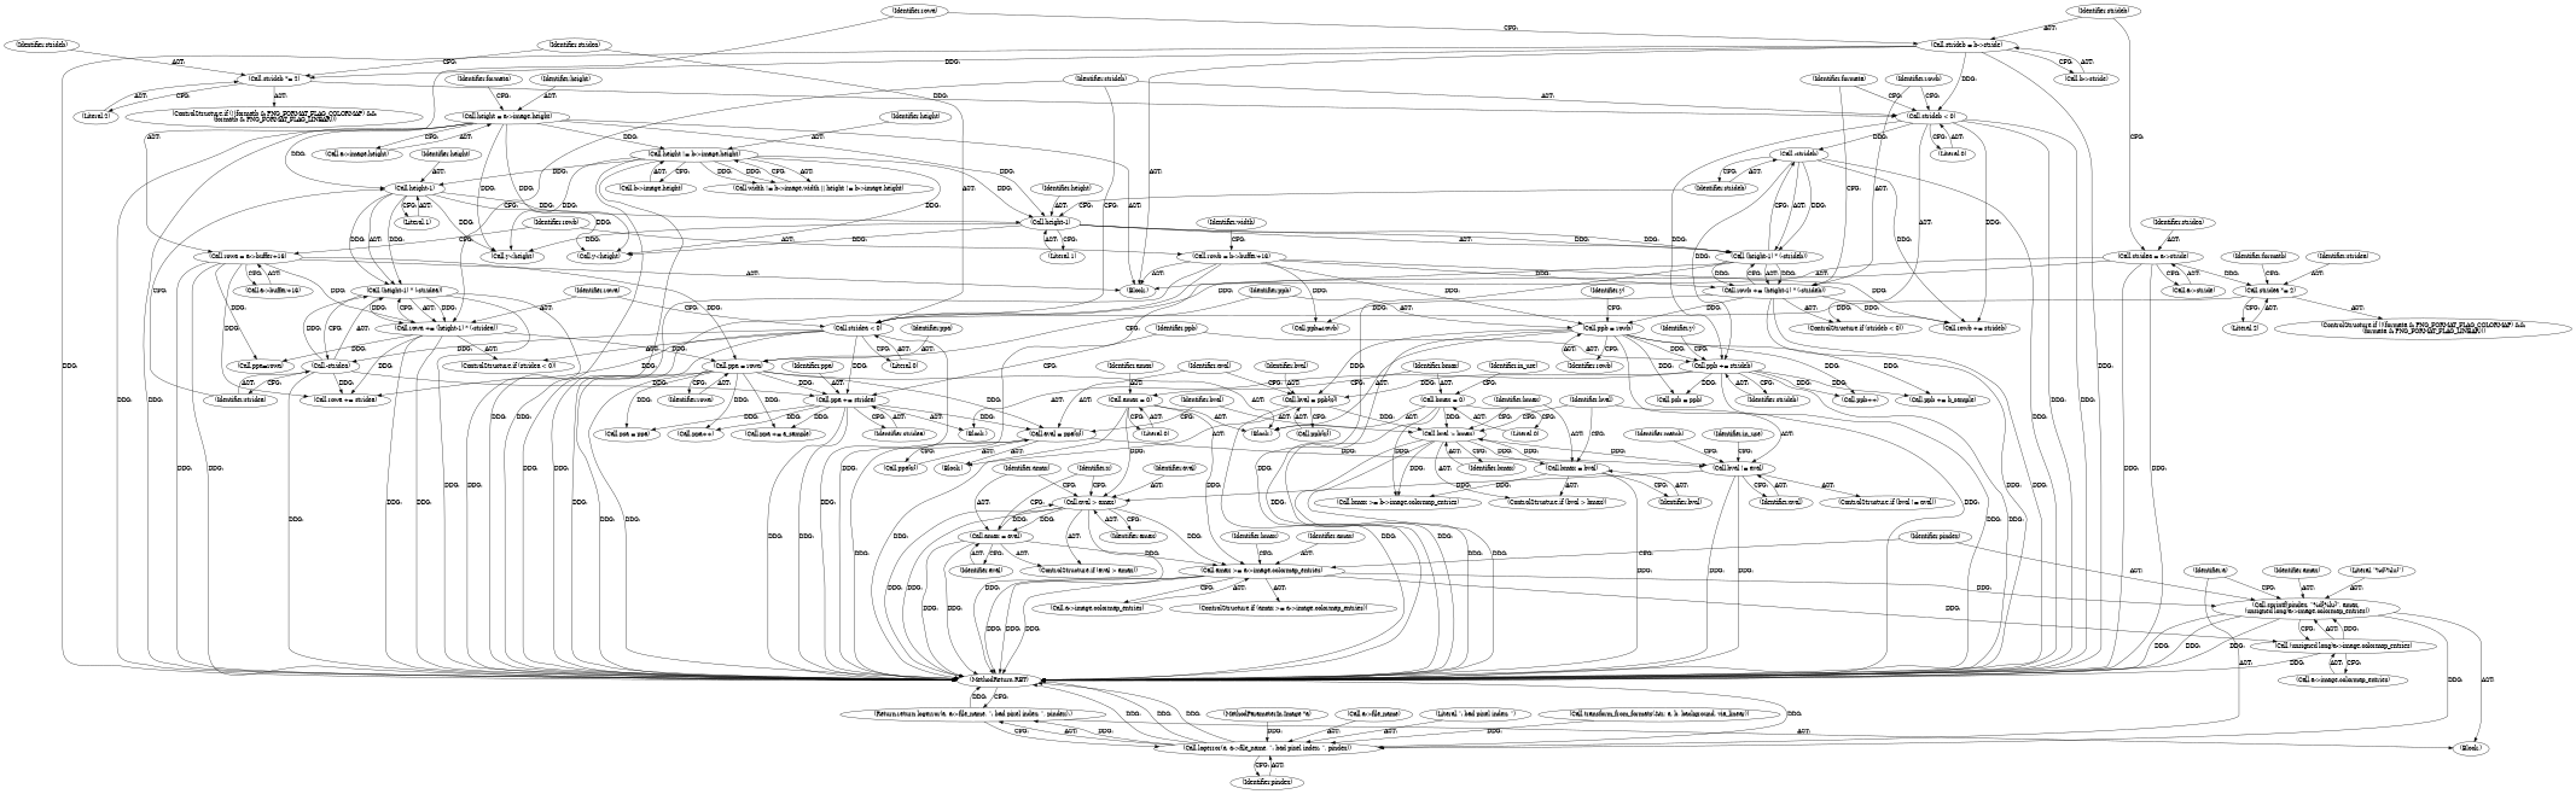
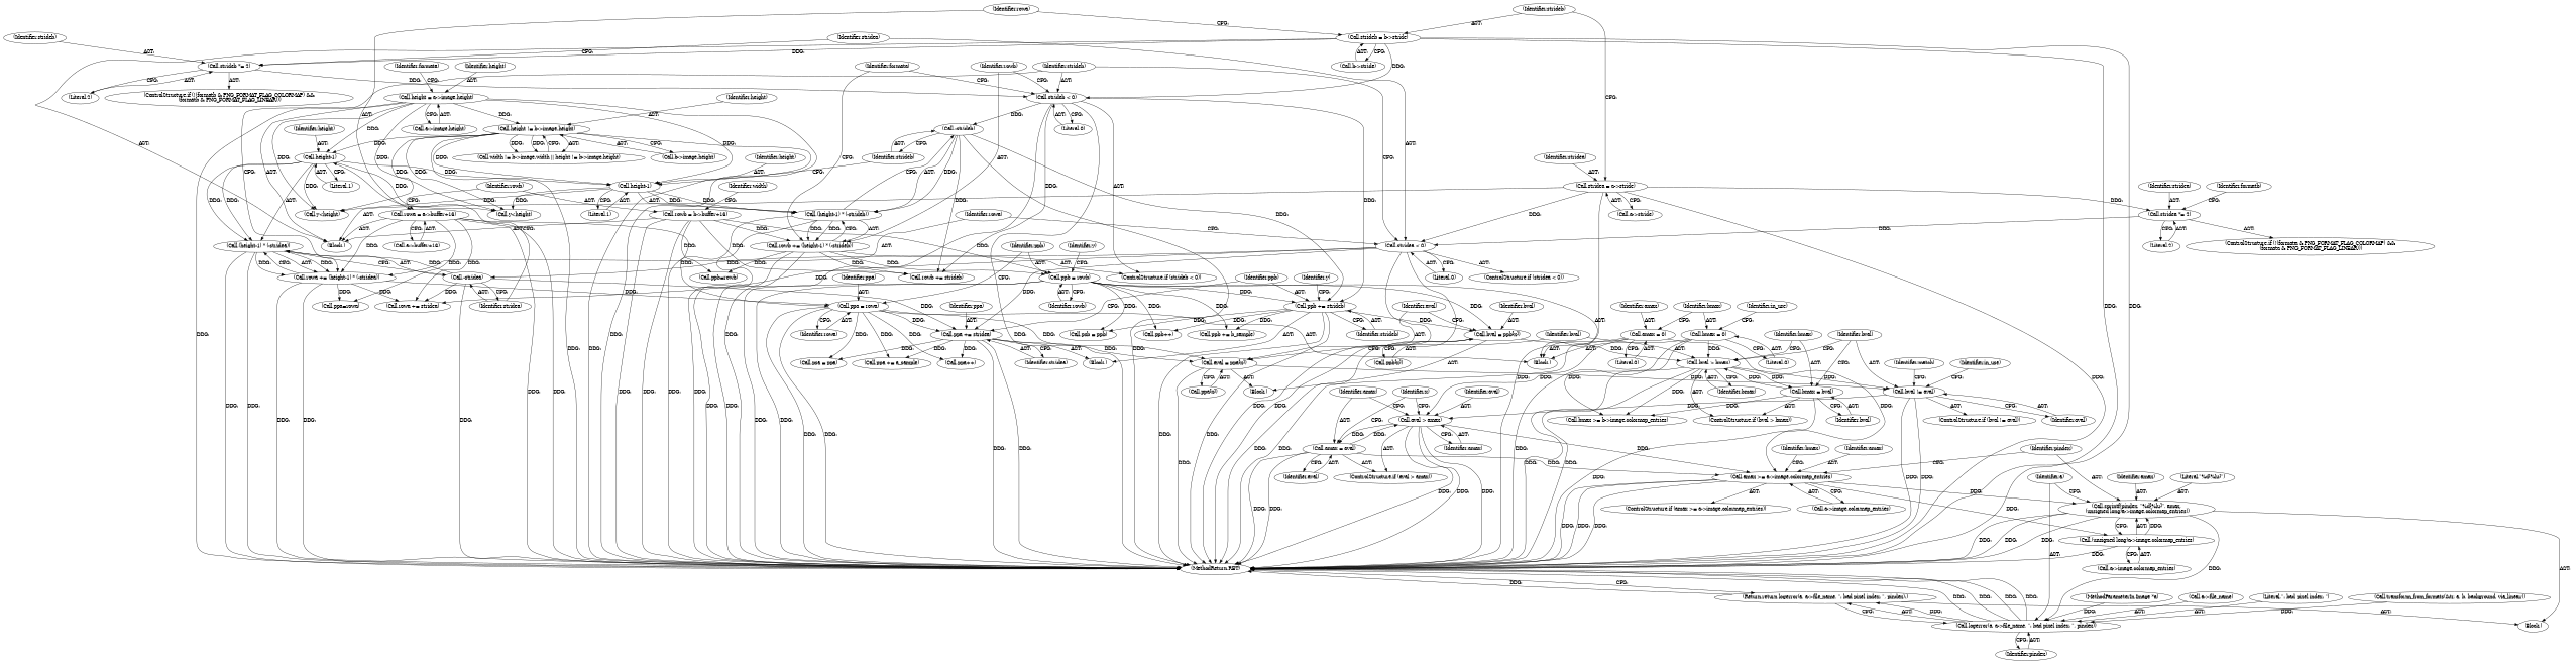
  digraph {
    n1 [label="(Call,sprintf(pindex, \"%d[%lu]\", amax,\n (unsigned long)a->image.colormap_entries))"]
    n2 [label="(Call,(unsigned long)a->image.colormap_entries)"]
    n3 [label="(Call,logerror(a, a->file_name, \": bad pixel index: \", pindex))"]
    n4 [label="(Block,)"]
    n5 [label="(MethodReturn,RET)"]
    n6 [label="(Call,a->image.colormap_entries)"]
    n7 [label="(Return,return logerror(a, a->file_name, \": bad pixel index: \", pindex);)"]
    n8 [label="(Identifier,pindex)"]
    n9 [label="(Call,amax >= a->image.colormap_entries)"]
    n10 [label="(ControlStructure,if (amax >= a->image.colormap_entries))"]
    n11 [label="(Call,a->image.colormap_entries)"]
    n12 [label="(Call,amax = 0)"]
    n13 [label="(Call,aval > amax)"]
    n14 [label="(Block,)"]
    n15 [label="(Literal,0)"]
    n16 [label="(Call,amax = aval)"]
    n17 [label="(Identifier,amax)"]
    n18 [label="(ControlStructure,if (aval > amax))"]
    n19 [label="(Identifier,aval)"]
    n20 [label="(Call,bval != aval)"]
    n21 [label="(ControlStructure,if (bval != aval))"]
    n22 [label="(Identifier,aval)"]
    n23 [label="(Call,bval > bmax)"]
    n24 [label="(Call,bmax = bval)"]
    n25 [label="(Identifier,bmax)"]
    n26 [label="(ControlStructure,if (bval > bmax))"]
    n27 [label="(Call,bmax >= b->image.colormap_entries)"]
    n28 [label="(Identifier,bval)"]
    n29 [label="(Call,bval = ppb[x])"]
    n30 [label="(Block,)"]
    n31 [label="(Call,ppb[x])"]
    n32 [label="(Call,ppb += strideb)"]
    n33 [label="(Call,psb = ppb)"]
    n34 [label="(Call,ppb++)"]
    n35 [label="(Call,ppb += b_sample)"]
    n36 [label="(Block,)"]
    n37 [label="(Identifier,strideb)"]
    n38 [label="(Call,strideb < 0)"]
    n39 [label="(Call,-strideb)"]
    n40 [label="(ControlStructure,if (strideb < 0))"]
    n41 [label="(Call,rowb += strideb)"]
    n42 [label="(Literal,0)"]
    n43 [label="(Call,(height-1) * (-strideb))"]
    n44 [label="(Identifier,strideb)"]
    n45 [label="(Call,strideb = b->stride)"]
    n46 [label="(Call,strideb *= 2)"]
    n47 [label="(Block,)"]
    n48 [label="(Call,b->stride)"]
    n49 [label="(Literal,2)"]
    n50 [label="(ControlStructure,if (!(formatb & PNG_FORMAT_FLAG_COLORMAP) &&\n (formatb & PNG_FORMAT_FLAG_LINEAR)))"]
    n51 [label="(Call,rowb += (height-1) * (-strideb))"]
    n52 [label="(Call,height-1)"]
    n53 [label="(Call,ppb = rowb)"]
    n54 [label="(Identifier,rowb)"]
    n55 [label="(Call,rowb = b->buffer+16)"]
    n56 [label="(Call,ppb=rowb)"]
    n57 [label="(Literal,1)"]
    n58 [label="(Call,y<height)"]
    n59 [label="(Call,y<height)"]
    n60 [label="(Call,height-1)"]
    n61 [label="(Call,(height-1) * (-stridea))"]
    n62 [label="(Literal,1)"]
    n63 [label="(Call,-stridea)"]
    n64 [label="(Call,rowa += (height-1) * (-stridea))"]
    n65 [label="(Call,height != b->image.height)"]
    n66 [label="(Call,width != b->image.width || height != b->image.height)"]
    n67 [label="(Call,b->image.height)"]
    n68 [label="(Call,height = a->image.height)"]
    n69 [label="(Call,a->image.height)"]
    n70 [label="(Call,bmax = 0)"]
    n71 [label="(Literal,0)"]
    n72 [label="(Call,aval = ppa[x])"]
    n73 [label="(Call,ppa[x])"]
    n74 [label="(Call,ppa += stridea)"]
    n75 [label="(Call,ppa++)"]
    n76 [label="(Call,ppa += a_sample)"]
    n77 [label="(Identifier,stridea)"]
    n78 [label="(Call,psa = ppa)"]
    n79 [label="(Call,stridea < 0)"]
    n80 [label="(Call,rowa += stridea)"]
    n81 [label="(Literal,0)"]
    n82 [label="(ControlStructure,if (stridea < 0))"]
    n83 [label="(Identifier,stridea)"]
    n84 [label="(Call,stridea *= 2)"]
    n85 [label="(Literal,2)"]
    n86 [label="(ControlStructure,if (!(formata & PNG_FORMAT_FLAG_COLORMAP) &&\n (formata & PNG_FORMAT_FLAG_LINEAR)))"]
    n87 [label="(Call,stridea = a->stride)"]
    n88 [label="(Call,a->stride)"]
    n89 [label="(Call,ppa = rowa)"]
    n90 [label="(Identifier,rowa)"]
    n91 [label="(Call,rowa = a->buffer+16)"]
    n92 [label="(Call,ppa=rowa)"]
    n93 [label="(Call,a->buffer+16)"]
    n94 [label="(Identifier,rowa)"]
    n95 [label="(Identifier,aval)"]
    n96 [label="(Identifier,bval)"]
    n97 [label="(Identifier,bmax)"]
    n98 [label="(Identifier,stridea)"]
    n99 [label="(Identifier,a)"]
    n100 [label="(Identifier,y)"]
    n101 [label="(Identifier,pindex)"]
    n102 [label="(Identifier,bval)"]
    n103 [label="(Identifier,height)"]
    n104 [label="(Identifier,aval)"]
    n105 [label="(Identifier,width)"]
    n106 [label="(Identifier,height)"]
    n107 [label="(Identifier,in_use)"]
    n108 [label="(Identifier,formatb)"]
    n109 [label="(Identifier,ppb)"]
    n110 [label="(Identifier,height)"]
    n111 [label="(Identifier,amax)"]
    n112 [label="(Identifier,bval)"]
    n113 [label="(Identifier,rowa)"]
    n114 [label="(Identifier,formata)"]
    n115 [label="(MethodParameterIn,Image *a)"]
    n116 [label="(Identifier,ppa)"]
    n117 [label="(Identifier,bmax)"]
    n118 [label="(Identifier,strideb)"]
    n119 [label="(Identifier,ppa)"]
    n120 [label="(Call,a->file_name)"]
    n121 [label="(Identifier,y)"]
    n122 [label="(Identifier,strideb)"]
    n123 [label="(Identifier,amax)"]
    n124 [label="(Identifier,formata)"]
    n125 [label="(Identifier,x)"]
    n126 [label="(Identifier,stridea)"]
    n127 [label="(Identifier,strideb)"]
    n128 [label="(Identifier,match)"]
    n129 [label="(Literal,\": bad pixel index: \")"]
    n130 [label="(Identifier,stridea)"]
    n131 [label="(Identifier,rowb)"]
    n132 [label="(Call,transform_from_formats(&tr, a, b, background, via_linear))"]
    n133 [label="(Identifier,in_use)"]
    n134 [label="(Identifier,amax)"]
    n135 [label="(Identifier,height)"]
    n136 [label="(Identifier,bmax)"]
    n137 [label="(Literal,\"%d[%lu]\")"]
    n138 [label="(Identifier,ppb)"]
    n139 [label="(Identifier,rowb)"]
    n140 [label="(Identifier,amax)"]
    n1 -> n2 [label="CFG: "]
    n1 -> n3 [label="DDG: "]
    n1 -> n4 [label="AST: "]
    n1 -> n5 [label="DDG: "]
    n1 -> n5 [label="DDG: "]
    n1 -> n5 [label="DDG: "]
    n2 -> n1 [label="AST: "]
    n2 -> n1 [label="DDG: "]
    n2 -> n5 [label="DDG: "]
    n2 -> n6 [label="CFG: "]
    n3 -> n5 [label="DDG: "]
    n3 -> n5 [label="DDG: "]
    n3 -> n5 [label="DDG: "]
    n3 -> n5 [label="DDG: "]
    n3 -> n7 [label="AST: "]
    n3 -> n7 [label="DDG: "]
    n3 -> n8 [label="CFG: "]
    n5 -> n7 [label="CFG: "]
    n6 -> n2 [label="AST: "]
    n7 -> n3 [label="CFG: "]
    n7 -> n4 [label="AST: "]
    n7 -> n5 [label="DDG: "]
    n8 -> n3 [label="AST: "]
    n9 -> n1 [label="DDG: "]
    n9 -> n2 [label="DDG: "]
    n9 -> n5 [label="DDG: "]
    n9 -> n5 [label="DDG: "]
    n9 -> n5 [label="DDG: "]
    n9 -> n10 [label="AST: "]
    n9 -> n11 [label="CFG: "]
    n11 -> n9 [label="AST: "]
    n12 -> n5 [label="DDG: "]
    n12 -> n9 [label="DDG: "]
    n12 -> n13 [label="DDG: "]
    n12 -> n14 [label="AST: "]
    n12 -> n15 [label="CFG: "]
    n13 -> n5 [label="DDG: "]
    n13 -> n5 [label="DDG: "]
    n13 -> n5 [label="DDG: "]
    n13 -> n9 [label="DDG: "]
    n13 -> n16 [label="DDG: "]
    n13 -> n17 [label="CFG: "]
    n13 -> n18 [label="AST: "]
    n15 -> n12 [label="AST: "]
    n16 -> n5 [label="DDG: "]
    n16 -> n5 [label="DDG: "]
    n16 -> n9 [label="DDG: "]
    n16 -> n13 [label="DDG: "]
    n16 -> n18 [label="AST: "]
    n16 -> n19 [label="CFG: "]
    n17 -> n13 [label="AST: "]
    n19 -> n16 [label="AST: "]
    n20 -> n5 [label="DDG: "]
    n20 -> n5 [label="DDG: "]
    n20 -> n13 [label="DDG: "]
    n20 -> n21 [label="AST: "]
    n20 -> n22 [label="CFG: "]
    n22 -> n20 [label="AST: "]
    n23 -> n5 [label="DDG: "]
    n23 -> n5 [label="DDG: "]
    n23 -> n20 [label="DDG: "]
    n23 -> n24 [label="DDG: "]
    n23 -> n25 [label="CFG: "]
    n23 -> n26 [label="AST: "]
    n23 -> n27 [label="DDG: "]
    n24 -> n5 [label="DDG: "]
    n24 -> n23 [label="DDG: "]
    n24 -> n26 [label="AST: "]
    n24 -> n27 [label="DDG: "]
    n24 -> n28 [label="CFG: "]
    n25 -> n23 [label="AST: "]
    n28 -> n24 [label="AST: "]
    n29 -> n5 [label="DDG: "]
    n29 -> n23 [label="DDG: "]
    n29 -> n30 [label="AST: "]
    n29 -> n31 [label="CFG: "]
    n31 -> n29 [label="AST: "]
    n32 -> n5 [label="DDG: "]
    n32 -> n5 [label="DDG: "]
    n32 -> n29 [label="DDG: "]
    n32 -> n33 [label="DDG: "]
    n32 -> n34 [label="DDG: "]
    n32 -> n35 [label="DDG: "]
    n32 -> n36 [label="AST: "]
    n32 -> n37 [label="CFG: "]
    n37 -> n32 [label="AST: "]
    n38 -> n5 [label="DDG: "]
    n38 -> n5 [label="DDG: "]
    n38 -> n32 [label="DDG: "]
    n38 -> n39 [label="DDG: "]
    n38 -> n40 [label="AST: "]
    n38 -> n41 [label="DDG: "]
    n38 -> n42 [label="CFG: "]
    n39 -> n5 [label="DDG: "]
    n39 -> n32 [label="DDG: "]
    n39 -> n41 [label="DDG: "]
    n39 -> n43 [label="AST: "]
    n39 -> n43 [label="DDG: "]
    n39 -> n44 [label="CFG: "]
    n42 -> n38 [label="AST: "]
    n43 -> n5 [label="DDG: "]
    n43 -> n5 [label="DDG: "]
    n43 -> n39 [label="CFG: "]
    n43 -> n51 [label="AST: "]
    n43 -> n51 [label="DDG: "]
    n43 -> n51 [label="DDG: "]
    n44 -> n39 [label="AST: "]
    n44 -> n52 [label="CFG: "]
    n45 -> n5 [label="DDG: "]
    n45 -> n5 [label="DDG: "]
    n45 -> n38 [label="DDG: "]
    n45 -> n46 [label="DDG: "]
    n45 -> n47 [label="AST: "]
    n45 -> n48 [label="CFG: "]
    n46 -> n38 [label="DDG: "]
    n46 -> n49 [label="CFG: "]
    n46 -> n50 [label="AST: "]
    n48 -> n45 [label="AST: "]
    n49 -> n46 [label="AST: "]
    n51 -> n5 [label="DDG: "]
    n51 -> n5 [label="DDG: "]
    n51 -> n40 [label="AST: "]
    n51 -> n41 [label="DDG: "]
    n51 -> n43 [label="CFG: "]
    n51 -> n53 [label="DDG: "]
    n51 -> n56 [label="DDG: "]
    n52 -> n43 [label="AST: "]
    n52 -> n43 [label="DDG: "]
    n52 -> n43 [label="DDG: "]
    n52 -> n57 [label="CFG: "]
    n52 -> n58 [label="DDG: "]
    n52 -> n59 [label="DDG: "]
    n53 -> n5 [label="DDG: "]
    n53 -> n5 [label="DDG: "]
    n53 -> n14 [label="AST: "]
    n53 -> n29 [label="DDG: "]
    n53 -> n32 [label="DDG: "]
    n53 -> n33 [label="DDG: "]
    n53 -> n34 [label="DDG: "]
    n53 -> n35 [label="DDG: "]
    n53 -> n54 [label="CFG: "]
    n54 -> n53 [label="AST: "]
    n55 -> n5 [label="DDG: "]
    n55 -> n5 [label="DDG: "]
    n55 -> n41 [label="DDG: "]
    n55 -> n47 [label="AST: "]
    n55 -> n51 [label="DDG: "]
    n55 -> n53 [label="DDG: "]
    n55 -> n56 [label="DDG: "]
    n57 -> n52 [label="AST: "]
    n60 -> n52 [label="DDG: "]
    n60 -> n58 [label="DDG: "]
    n60 -> n59 [label="DDG: "]
    n60 -> n61 [label="AST: "]
    n60 -> n61 [label="DDG: "]
    n60 -> n61 [label="DDG: "]
    n60 -> n62 [label="CFG: "]
    n61 -> n5 [label="DDG: "]
    n61 -> n5 [label="DDG: "]
    n61 -> n63 [label="CFG: "]
    n61 -> n64 [label="AST: "]
    n61 -> n64 [label="DDG: "]
    n61 -> n64 [label="DDG: "]
    n62 -> n60 [label="AST: "]
    n63 -> n5 [label="DDG: "]
    n63 -> n61 [label="AST: "]
    n63 -> n61 [label="DDG: "]
    n63 -> n74 [label="DDG: "]
    n63 -> n80 [label="DDG: "]
    n63 -> n83 [label="CFG: "]
    n64 -> n5 [label="DDG: "]
    n64 -> n5 [label="DDG: "]
    n64 -> n61 [label="CFG: "]
    n64 -> n80 [label="DDG: "]
-   n64 -> n82 [label="AST: "]
    n64 -> n89 [label="DDG: "]
    n64 -> n92 [label="DDG: "]
    n65 -> n5 [label="DDG: "]
    n65 -> n5 [label="DDG: "]
    n65 -> n52 [label="DDG: "]
    n65 -> n58 [label="DDG: "]
    n65 -> n59 [label="DDG: "]
    n65 -> n60 [label="DDG: "]
    n65 -> n66 [label="AST: "]
    n65 -> n66 [label="DDG: "]
    n65 -> n66 [label="DDG: "]
    n65 -> n67 [label="CFG: "]
    n66 -> n65 [label="CFG: "]
    n67 -> n65 [label="AST: "]
    n68 -> n5 [label="DDG: "]
    n68 -> n5 [label="DDG: "]
    n68 -> n47 [label="AST: "]
    n68 -> n52 [label="DDG: "]
    n68 -> n58 [label="DDG: "]
    n68 -> n59 [label="DDG: "]
    n68 -> n60 [label="DDG: "]
    n68 -> n65 [label="DDG: "]
    n68 -> n69 [label="CFG: "]
    n69 -> n68 [label="AST: "]
    n70 -> n5 [label="DDG: "]
    n70 -> n14 [label="AST: "]
    n70 -> n23 [label="DDG: "]
    n70 -> n27 [label="DDG: "]
    n70 -> n71 [label="CFG: "]
    n71 -> n70 [label="AST: "]
    n72 -> n5 [label="DDG: "]
    n72 -> n20 [label="DDG: "]
    n72 -> n30 [label="AST: "]
    n72 -> n73 [label="CFG: "]
    n73 -> n72 [label="AST: "]
    n74 -> n5 [label="DDG: "]
    n74 -> n5 [label="DDG: "]
    n74 -> n36 [label="AST: "]
    n74 -> n72 [label="DDG: "]
    n74 -> n75 [label="DDG: "]
    n74 -> n76 [label="DDG: "]
    n74 -> n77 [label="CFG: "]
    n74 -> n78 [label="DDG: "]
    n77 -> n74 [label="AST: "]
    n79 -> n5 [label="DDG: "]
    n79 -> n5 [label="DDG: "]
    n79 -> n63 [label="DDG: "]
    n79 -> n74 [label="DDG: "]
    n79 -> n80 [label="DDG: "]
    n79 -> n81 [label="CFG: "]
    n79 -> n82 [label="AST: "]
    n81 -> n79 [label="AST: "]
    n83 -> n60 [label="CFG: "]
    n83 -> n63 [label="AST: "]
    n84 -> n79 [label="DDG: "]
    n84 -> n85 [label="CFG: "]
    n84 -> n86 [label="AST: "]
    n85 -> n84 [label="AST: "]
    n87 -> n5 [label="DDG: "]
    n87 -> n5 [label="DDG: "]
    n87 -> n47 [label="AST: "]
    n87 -> n79 [label="DDG: "]
    n87 -> n84 [label="DDG: "]
    n87 -> n88 [label="CFG: "]
    n88 -> n87 [label="AST: "]
    n89 -> n5 [label="DDG: "]
    n89 -> n5 [label="DDG: "]
    n89 -> n14 [label="AST: "]
    n89 -> n72 [label="DDG: "]
    n89 -> n74 [label="DDG: "]
    n89 -> n75 [label="DDG: "]
    n89 -> n76 [label="DDG: "]
    n89 -> n78 [label="DDG: "]
    n89 -> n90 [label="CFG: "]
    n90 -> n89 [label="AST: "]
    n91 -> n5 [label="DDG: "]
    n91 -> n5 [label="DDG: "]
    n91 -> n47 [label="AST: "]
    n91 -> n64 [label="DDG: "]
    n91 -> n80 [label="DDG: "]
    n91 -> n89 [label="DDG: "]
    n91 -> n92 [label="DDG: "]
    n91 -> n93 [label="CFG: "]
    n93 -> n91 [label="AST: "]
    n94 -> n64 [label="AST: "]
    n94 -> n79 [label="CFG: "]
    n95 -> n13 [label="AST: "]
    n96 -> n20 [label="AST: "]
    n96 -> n23 [label="CFG: "]
    n96 -> n24 [label="CFG: "]
    n97 -> n9 [label="CFG: "]
    n98 -> n84 [label="AST: "]
    n99 -> n1 [label="CFG: "]
    n99 -> n3 [label="AST: "]
    n100 -> n53 [label="CFG: "]
    n101 -> n1 [label="AST: "]
    n101 -> n9 [label="CFG: "]
    n102 -> n29 [label="AST: "]
    n103 -> n68 [label="AST: "]
    n104 -> n29 [label="CFG: "]
    n104 -> n72 [label="AST: "]
    n105 -> n55 [label="CFG: "]
    n106 -> n52 [label="AST: "]
    n107 -> n70 [label="CFG: "]
    n108 -> n84 [label="CFG: "]
    n109 -> n53 [label="AST: "]
    n109 -> n89 [label="CFG: "]
    n110 -> n60 [label="AST: "]
    n111 -> n1 [label="AST: "]
    n112 -> n23 [label="AST: "]
    n112 -> n72 [label="CFG: "]
    n113 -> n45 [label="CFG: "]
    n113 -> n91 [label="AST: "]
    n114 -> n68 [label="CFG: "]
    n115 -> n3 [label="DDG: "]
    n116 -> n89 [label="AST: "]
    n117 -> n23 [label="CFG: "]
    n117 -> n24 [label="AST: "]
    n118 -> n45 [label="AST: "]
    n118 -> n87 [label="CFG: "]
    n119 -> n74 [label="AST: "]
    n120 -> n3 [label="AST: "]
    n121 -> n32 [label="CFG: "]
    n122 -> n38 [label="AST: "]
    n122 -> n64 [label="CFG: "]
    n122 -> n79 [label="CFG: "]
    n123 -> n12 [label="AST: "]
    n124 -> n38 [label="CFG: "]
    n124 -> n51 [label="CFG: "]
    n125 -> n13 [label="CFG: "]
    n125 -> n16 [label="CFG: "]
    n126 -> n87 [label="AST: "]
    n127 -> n46 [label="AST: "]
    n128 -> n20 [label="CFG: "]
    n129 -> n3 [label="AST: "]
    n130 -> n46 [label="CFG: "]
    n130 -> n79 [label="AST: "]
    n131 -> n38 [label="CFG: "]
    n131 -> n51 [label="AST: "]
    n132 -> n3 [label="DDG: "]
    n133 -> n20 [label="CFG: "]
    n134 -> n9 [label="AST: "]
    n135 -> n65 [label="AST: "]
    n136 -> n12 [label="CFG: "]
    n136 -> n70 [label="AST: "]
    n137 -> n1 [label="AST: "]
    n138 -> n32 [label="AST: "]
    n138 -> n74 [label="CFG: "]
    n139 -> n55 [label="AST: "]
    n139 -> n91 [label="CFG: "]
    n140 -> n13 [label="CFG: "]
    n140 -> n16 [label="AST: "]
  }
